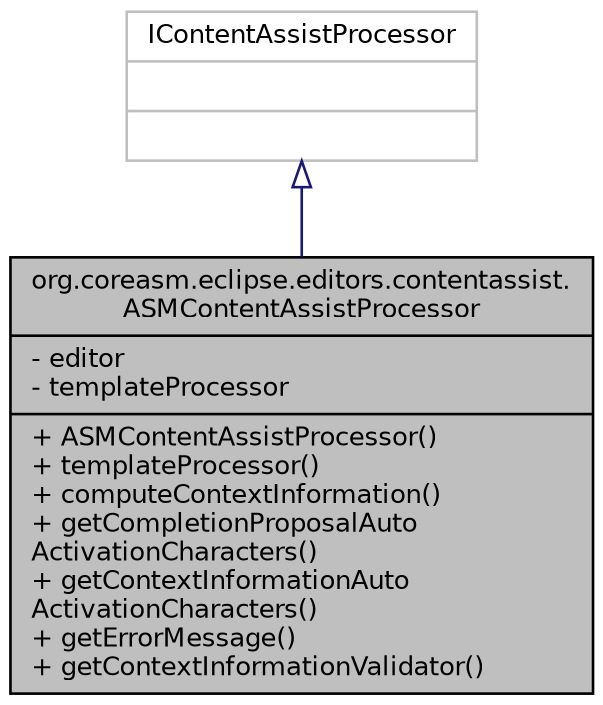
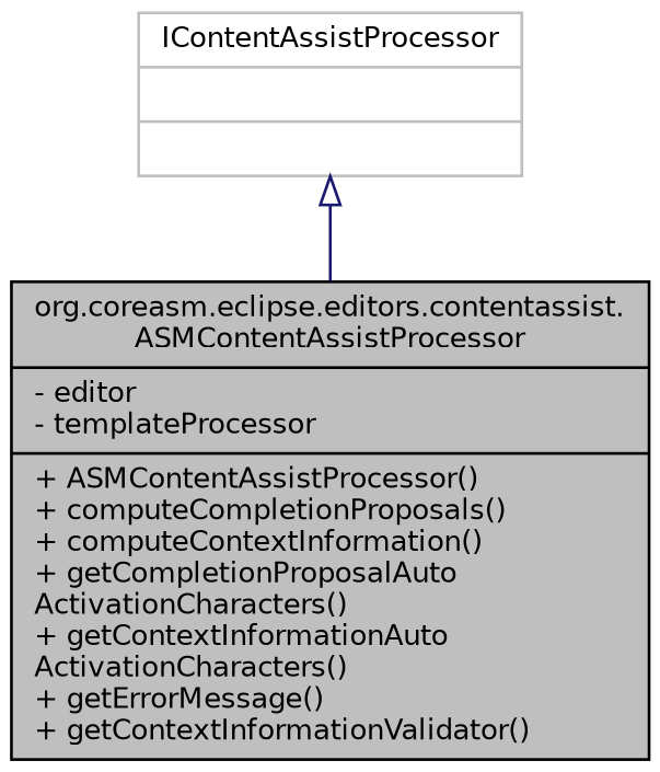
  digraph {
    node [fontname=Helvetica fontsize=10 shape=record]
-   n1 [color=black fillcolor=grey75 fontcolor=black height=0.2 label="{org.coreasm.eclipse.editors.contentassist.\lASMContentAssistProcessor\n|- editor\l- templateProcessor\l|+ ASMContentAssistProcessor()\l+ templateProcessor()\l+ computeContextInformation()\l+ getCompletionProposalAuto\lActivationCharacters()\l+ getContextInformationAuto\lActivationCharacters()\l+ getErrorMessage()\l+ getContextInformationValidator()\l}" style=filled width=0.4]
+   n1 [color=black fillcolor=grey75 fontcolor=black height=0.2 label="{org.coreasm.eclipse.editors.contentassist.\lASMContentAssistProcessor\n|- editor\l- templateProcessor\l|+ ASMContentAssistProcessor()\l+ computeCompletionProposals()\l+ computeContextInformation()\l+ getCompletionProposalAuto\lActivationCharacters()\l+ getContextInformationAuto\lActivationCharacters()\l+ getErrorMessage()\l+ getContextInformationValidator()\l}" style=filled width=0.4]
    n2 [color=grey75 height=0.2 label="{IContentAssistProcessor\n||}" width=0.4]
    n2 -> n1 [arrowtail=onormal color=midnightblue dir=back fontname=Helvetica fontsize=10 labelfontname=Helvetica labelfontsize=10 style=solid]
  }
